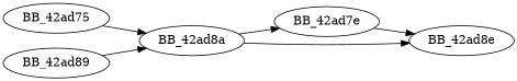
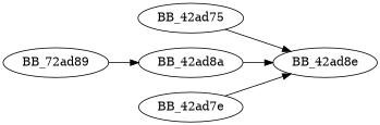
  digraph {
    rankdir=LR
    BB_42ad75
    BB_42ad8a
    BB_42ad7e
    BB_42ad8e
-   BB_42ad89
-   BB_42ad75 -> BB_42ad8a
-   BB_42ad8a -> BB_42ad7e
+   BB_42ad89 [label=BB_72ad89]
+   BB_42ad75 -> BB_42ad8e
    BB_42ad8a -> BB_42ad8e
    BB_42ad7e -> BB_42ad8e
    BB_42ad89 -> BB_42ad8a
  }
